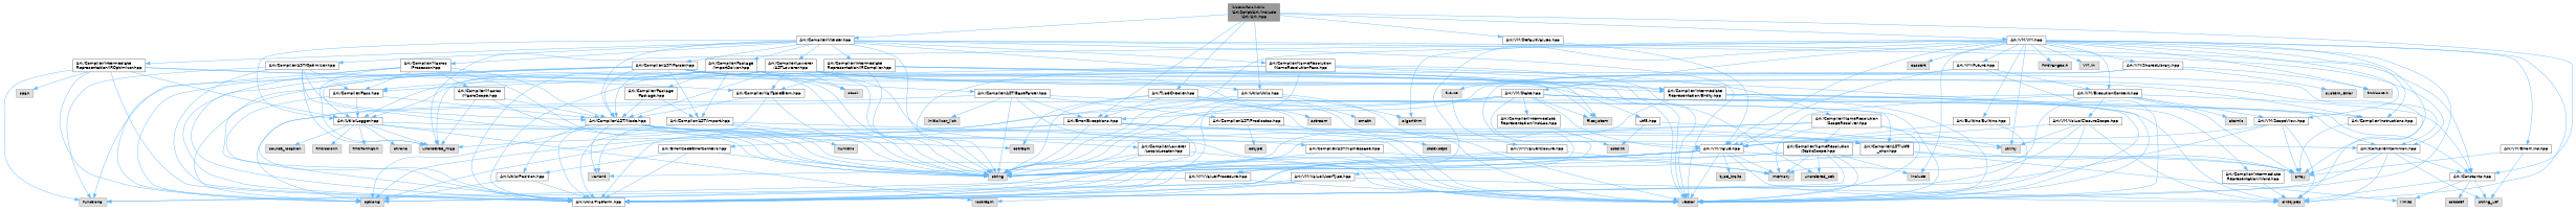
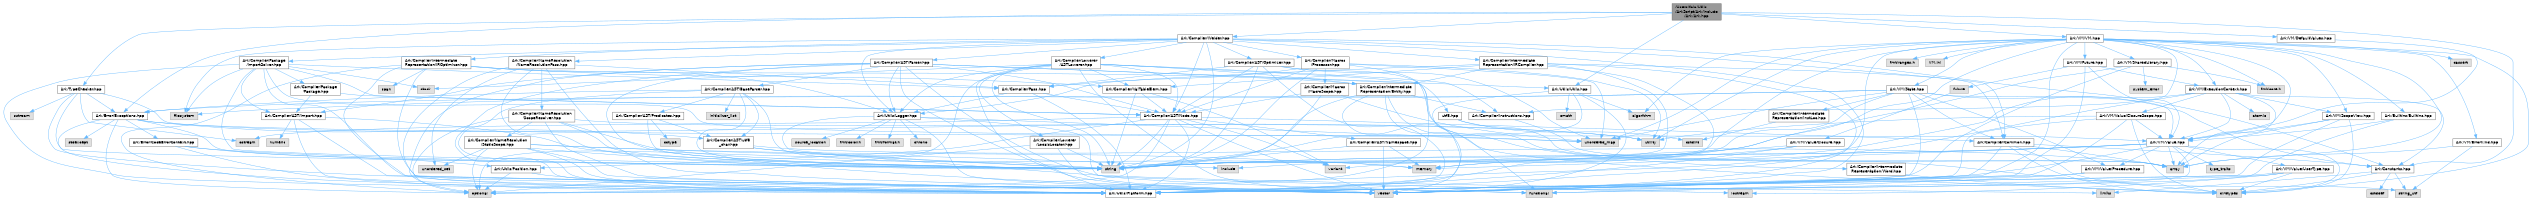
  digraph {
    node [color=grey40 fillcolor=white fontname=Helvetica fontsize=10 shape=box style=filled]
    edge [color=steelblue1 fontname=Helvetica fontsize=10 labelfontname=Helvetica labelfontsize=10 style=solid]
    n1 [color=gray40 fillcolor=grey60 fontcolor=black height=0.2 label="/Users/fola/Utils\l/ArkScript/Ark/include\l/Ark/Ark.hpp" width=0.4]
    n2 [height=0.2 label="Ark/Error/Exceptions.hpp" width=0.4]
    n3 [height=0.2 label="Ark/Constants.hpp" width=0.4]
    n4 [height=0.2 label="Ark/Utils/Utils.hpp" width=0.4]
    n5 [height=0.2 label="Ark/VM/VM.hpp" width=0.4]
    n6 [height=0.2 label="Ark/VM/DefaultValues.hpp" width=0.4]
    n7 [height=0.2 label="Ark/Compiler/Welder.hpp" width=0.4]
    n8 [height=0.2 label="Ark/TypeChecker.hpp" width=0.4]
    n9 [color=grey60 fillcolor="#E0E0E0" height=0.2 label=string width=0.4]
    n10 [color=grey60 fillcolor="#E0E0E0" height=0.2 label=utility width=0.4]
    n11 [color=grey60 fillcolor="#E0E0E0" height=0.2 label=stdexcept width=0.4]
    n12 [color=grey60 fillcolor="#E0E0E0" height=0.2 label=optional width=0.4]
    n13 [height=0.2 label="Ark/Compiler/AST/utf8\l_char.hpp" width=0.4]
    n14 [height=0.2 label="Ark/Utils/Platform.hpp" width=0.4]
    n15 [height=0.2 label="Ark/Error/CodeErrorContext.hpp" width=0.4]
    n16 [color=grey60 fillcolor="#E0E0E0" height=0.2 label=limits width=0.4]
    n17 [color=grey60 fillcolor="#E0E0E0" height=0.2 label=string_utf width=0.4]
    n18 [color=grey60 fillcolor="#E0E0E0" height=0.2 label=cinttypes width=0.4]
    n19 [color=grey60 fillcolor="#E0E0E0" height=0.2 label=cstddef width=0.4]
    n20 [color=grey60 fillcolor="#E0E0E0" height=0.2 label=algorithm width=0.4]
    n21 [color=grey60 fillcolor="#E0E0E0" height=0.2 label=vector width=0.4]
    n22 [color=grey60 fillcolor="#E0E0E0" height=0.2 label=cmath width=0.4]
    n23 [color=grey60 fillcolor="#E0E0E0" height=0.2 label=array width=0.4]
    n24 [color=grey60 fillcolor="#E0E0E0" height=0.2 label=include width=0.4]
    n25 [color=grey60 fillcolor="#E0E0E0" height=0.2 label=cassert width=0.4]
    n26 [color=grey60 fillcolor="#E0E0E0" height=0.2 label=unordered_map width=0.4]
    n27 [color=grey60 fillcolor="#E0E0E0" height=0.2 label="fmt/core.h" width=0.4]
    n28 [color=grey60 fillcolor="#E0E0E0" height=0.2 label="fmt/ranges.h" width=0.4]
    n29 [height=0.2 label="Ark/Compiler/Instructions.hpp" width=0.4]
    n30 [height=0.2 label="Ark/VM/Value.hpp" width=0.4]
    n31 [height=0.2 label="Ark/VM/State.hpp" width=0.4]
    n32 [height=0.2 label="Ark/VM/ScopeView.hpp" width=0.4]
    n33 [height=0.2 label="Ark/VM/ErrorKind.hpp" width=0.4]
    n34 [height=0.2 label="Ark/VM/ExecutionContext.hpp" width=0.4]
    n35 [height=0.2 label="Ark/Builtins/Builtins.hpp" width=0.4]
    n36 [height=0.2 label="Ark/VM/SharedLibrary.hpp" width=0.4]
    n37 [height=0.2 label="Ark/VM/Future.hpp" width=0.4]
    n38 [color=grey60 fillcolor="#E0E0E0" height=0.2 label="VM.inl" width=0.4]
    n39 [color=grey60 fillcolor="#E0E0E0" height=0.2 label=filesystem width=0.4]
    n40 [height=0.2 label="Ark/Compiler/Common.hpp" width=0.4]
    n41 [height=0.2 label="Ark/Compiler/AST/Node.hpp" width=0.4]
    n42 [height=0.2 label="Ark/Compiler/AST/Parser.hpp" width=0.4]
    n43 [height=0.2 label="Ark/Utils/Logger.hpp" width=0.4]
    n44 [height=0.2 label="Ark/Compiler/Lowerer\l/ASTLowerer.hpp" width=0.4]
    n45 [height=0.2 label="Ark/Compiler/Intermediate\lRepresentation/IROptimizer.hpp" width=0.4]
    n46 [height=0.2 label="Ark/Compiler/Intermediate\lRepresentation/IRCompiler.hpp" width=0.4]
    n47 [height=0.2 label="Ark/Compiler/Package\l/ImportSolver.hpp" width=0.4]
    n48 [height=0.2 label="Ark/Compiler/Macros\l/Processor.hpp" width=0.4]
    n49 [height=0.2 label="Ark/Compiler/AST/Optimizer.hpp" width=0.4]
    n50 [height=0.2 label="Ark/Compiler/NameResolution\l/NameResolutionPass.hpp" width=0.4]
    n51 [color=grey60 fillcolor="#E0E0E0" height=0.2 label=ostream width=0.4]
    n52 [color=grey60 fillcolor="#E0E0E0" height=0.2 label=sstream width=0.4]
    n53 [height=0.2 label="Ark/Utils/Position.hpp" width=0.4]
    n54 [color=grey60 fillcolor="#E0E0E0" height=0.2 label=variant width=0.4]
    n55 [color=grey60 fillcolor="#E0E0E0" height=0.2 label=memory width=0.4]
    n56 [color=grey60 fillcolor="#E0E0E0" height=0.2 label=type_traits width=0.4]
    n57 [height=0.2 label="Ark/VM/Value/UserType.hpp" width=0.4]
    n58 [height=0.2 label="Ark/VM/Value/Procedure.hpp" width=0.4]
    n59 [height=0.2 label="Ark/Compiler/Intermediate\lRepresentation/InstLoc.hpp" width=0.4]
    n60 [color=grey60 fillcolor="#E0E0E0" height=0.2 label=atomic width=0.4]
    n61 [height=0.2 label="Ark/VM/Value/ClosureScope.hpp" width=0.4]
    n62 [color=grey60 fillcolor="#E0E0E0" height=0.2 label=system_error width=0.4]
    n63 [color=grey60 fillcolor="#E0E0E0" height=0.2 label=future width=0.4]
    n64 [height=0.2 label="Ark/VM/Value/Closure.hpp" width=0.4]
    n65 [color=grey60 fillcolor="#E0E0E0" height=0.2 label=iostream width=0.4]
    n66 [color=grey60 fillcolor="#E0E0E0" height=0.2 label=functional width=0.4]
    n67 [color=grey60 fillcolor="#E0E0E0" height=0.2 label=cstdint width=0.4]
    n68 [height=0.2 label="Ark/Compiler/AST/Namespace.hpp" width=0.4]
    n69 [height=0.2 label="Ark/Compiler/AST/BaseParser.hpp" width=0.4]
    n70 [height=0.2 label="Ark/Compiler/AST/Import.hpp" width=0.4]
    n71 [height=0.2 label="utf8.hpp" width=0.4]
    n72 [color=grey60 fillcolor="#E0E0E0" height=0.2 label="fmt/format.h" width=0.4]
    n73 [color=grey60 fillcolor="#E0E0E0" height=0.2 label=chrono width=0.4]
    n74 [color=grey60 fillcolor="#E0E0E0" height=0.2 label=source_location width=0.4]
    n75 [color=grey60 fillcolor="#E0E0E0" height=0.2 label="fmt/color.h" width=0.4]
    n76 [color=grey60 fillcolor="#E0E0E0" height=0.2 label=stack width=0.4]
    n77 [height=0.2 label="Ark/Compiler/Intermediate\lRepresentation/Entity.hpp" width=0.4]
    n78 [height=0.2 label="Ark/Compiler/ValTableElem.hpp" width=0.4]
    n79 [height=0.2 label="Ark/Compiler/Lowerer\l/LocalsLocator.hpp" width=0.4]
    n80 [color=grey60 fillcolor="#E0E0E0" height=0.2 label=span width=0.4]
    n81 [height=0.2 label="Ark/Compiler/Pass.hpp" width=0.4]
    n82 [height=0.2 label="Ark/Compiler/Package\l/Package.hpp" width=0.4]
    n83 [height=0.2 label="Ark/Compiler/Macros\l/MacroScope.hpp" width=0.4]
    n84 [color=grey60 fillcolor="#E0E0E0" height=0.2 label=unordered_set width=0.4]
    n85 [height=0.2 label="Ark/Compiler/NameResolution\l/ScopeResolver.hpp" width=0.4]
    n86 [color=grey60 fillcolor="#E0E0E0" height=0.2 label=initializer_list width=0.4]
    n87 [height=0.2 label="Ark/Compiler/AST/Predicates.hpp" width=0.4]
    n88 [color=grey60 fillcolor="#E0E0E0" height=0.2 label=numeric width=0.4]
    n89 [color=grey60 fillcolor="#E0E0E0" height=0.2 label=cctype width=0.4]
    n90 [height=0.2 label="Ark/Compiler/Intermediate\lRepresentation/Word.hpp" width=0.4]
    n91 [height=0.2 label="Ark/Compiler/NameResolution\l/StaticScope.hpp" width=0.4]
    n1 -> n2
    n1 -> n3
    n1 -> n4
    n1 -> n5
    n1 -> n6
    n1 -> n7
    n1 -> n8
    n2 -> n9
    n2 -> n10
    n2 -> n11
    n2 -> n12
    n2 -> n13
    n2 -> n14
    n2 -> n15
    n3 -> n16
    n3 -> n17
    n3 -> n18
    n3 -> n19
    n4 -> n9
    n4 -> n14
    n4 -> n20
    n4 -> n21
    n4 -> n22
    n5 -> n9
    n5 -> n10
    n5 -> n14
    n5 -> n18
    n5 -> n20
    n5 -> n21
    n5 -> n23
    n5 -> n24
    n5 -> n25
    n5 -> n26
    n5 -> n27
    n5 -> n28
    n5 -> n29
    n5 -> n30
    n5 -> n31
    n5 -> n32
    n5 -> n33
    n5 -> n34
    n5 -> n35
    n5 -> n36
    n5 -> n37
    n5 -> n38
    n6 -> n30
    n7 -> n3
    n7 -> n9
    n7 -> n21
    n7 -> n39
    n7 -> n40
    n7 -> n41
    n7 -> n42
    n7 -> n43
    n7 -> n44
    n7 -> n45
    n7 -> n46
    n7 -> n47
    n7 -> n48
    n7 -> n49
    n7 -> n50
    n8 -> n2
    n8 -> n9
    n8 -> n21
    n8 -> n30
    n8 -> n51
    n8 -> n52
    n13 -> n9
    n13 -> n16
    n13 -> n23
    n15 -> n9
    n15 -> n14
    n15 -> n53
    n29 -> n23
    n30 -> n9
    n30 -> n14
    n30 -> n18
    n30 -> n21
    n30 -> n23
    n30 -> n54
    n30 -> n55
    n30 -> n56
    n30 -> n57
    n30 -> n58
    n31 -> n2
    n31 -> n3
    n31 -> n9
    n31 -> n21
    n31 -> n26
    n31 -> n30
    n31 -> n39
    n31 -> n40
    n31 -> n58
    n31 -> n59
    n32 -> n14
    n32 -> n18
    n32 -> n23
    n32 -> n30
    n33 -> n17
    n33 -> n23
    n34 -> n3
    n34 -> n12
    n34 -> n23
    n34 -> n30
    n34 -> n32
    n34 -> n55
    n34 -> n60
    n34 -> n61
    n35 -> n21
    n35 -> n30
    n36 -> n9
    n36 -> n14
    n36 -> n27
    n36 -> n62
    n37 -> n21
    n37 -> n30
    n37 -> n34
    n37 -> n63
    n40 -> n3
    n40 -> n17
    n40 -> n18
    n40 -> n21
    n40 -> n23
    n41 -> n9
    n41 -> n12
    n41 -> n14
    n41 -> n21
    n41 -> n40
    n41 -> n51
    n41 -> n53
    n41 -> n54
    n41 -> n68
    n42 -> n4
    n42 -> n9
    n42 -> n12
    n42 -> n14
    n42 -> n21
    n42 -> n41
    n42 -> n43
    n42 -> n66
    n42 -> n69
    n42 -> n70
    n42 -> n71
    n43 -> n9
    n43 -> n21
    n43 -> n26
    n43 -> n65
    n43 -> n72
    n43 -> n73
    n43 -> n74
    n43 -> n75
    n44 -> n9
    n44 -> n12
    n44 -> n14
    n44 -> n18
    n44 -> n21
    n44 -> n29
    n44 -> n41
    n44 -> n43
    n44 -> n76
    n44 -> n77
    n44 -> n78
    n44 -> n79
    n45 -> n12
    n45 -> n14
    n45 -> n43
    n45 -> n66
    n45 -> n77
    n45 -> n78
    n45 -> n80
    n46 -> n9
    n46 -> n14
    n46 -> n21
    n46 -> n40
    n46 -> n43
    n46 -> n77
    n46 -> n78
    n47 -> n9
    n47 -> n14
    n47 -> n21
    n47 -> n26
    n47 -> n39
    n47 -> n41
    n47 -> n70
    n47 -> n76
    n47 -> n81
    n47 -> n82
    n48 -> n9
    n48 -> n12
-   n48 -> n14
+   n48 -> n10
    n48 -> n26
    n48 -> n41
    n48 -> n81
    n48 -> n83
    n49 -> n9
    n49 -> n14
    n49 -> n26
    n49 -> n41
    n49 -> n66
    n49 -> n81
    n50 -> n9
    n50 -> n14
    n50 -> n21
    n50 -> n81
    n50 -> n84
    n50 -> n85
    n53 -> n12
    n53 -> n14
    n57 -> n14
    n57 -> n18
    n57 -> n65
    n57 -> n66
    n58 -> n21
    n58 -> n66
    n59 -> n67
    n61 -> n10
    n61 -> n14
    n61 -> n18
    n61 -> n21
    n61 -> n30
    n63 -> n64
    n64 -> n9
    n64 -> n14
    n64 -> n55
    n68 -> n9
    n68 -> n21
    n68 -> n55
    n69 -> n2
    n69 -> n9
    n69 -> n13
    n69 -> n14
    n69 -> n21
    n69 -> n86
    n69 -> n87
    n70 -> n9
    n70 -> n14
    n70 -> n21
    n70 -> n88
    n71 -> n23
    n71 -> n67
    n77 -> n9
    n77 -> n18
    n77 -> n21
    n77 -> n29
    n77 -> n90
    n78 -> n9
    n78 -> n41
    n78 -> n54
    n79 -> n9
    n79 -> n12
    n79 -> n21
    n81 -> n14
    n81 -> n41
    n81 -> n43
    n82 -> n41
    n82 -> n70
    n83 -> n9
    n83 -> n26
    n83 -> n41
    n85 -> n9
    n85 -> n10
    n85 -> n12
    n85 -> n21
    n85 -> n55
    n85 -> n91
+   n87 -> n9
    n87 -> n13
    n87 -> n89
    n90 -> n18
    n91 -> n9
    n91 -> n12
    n91 -> n14
    n91 -> n21
    n91 -> n24
    n91 -> n55
    n91 -> n84
  }
